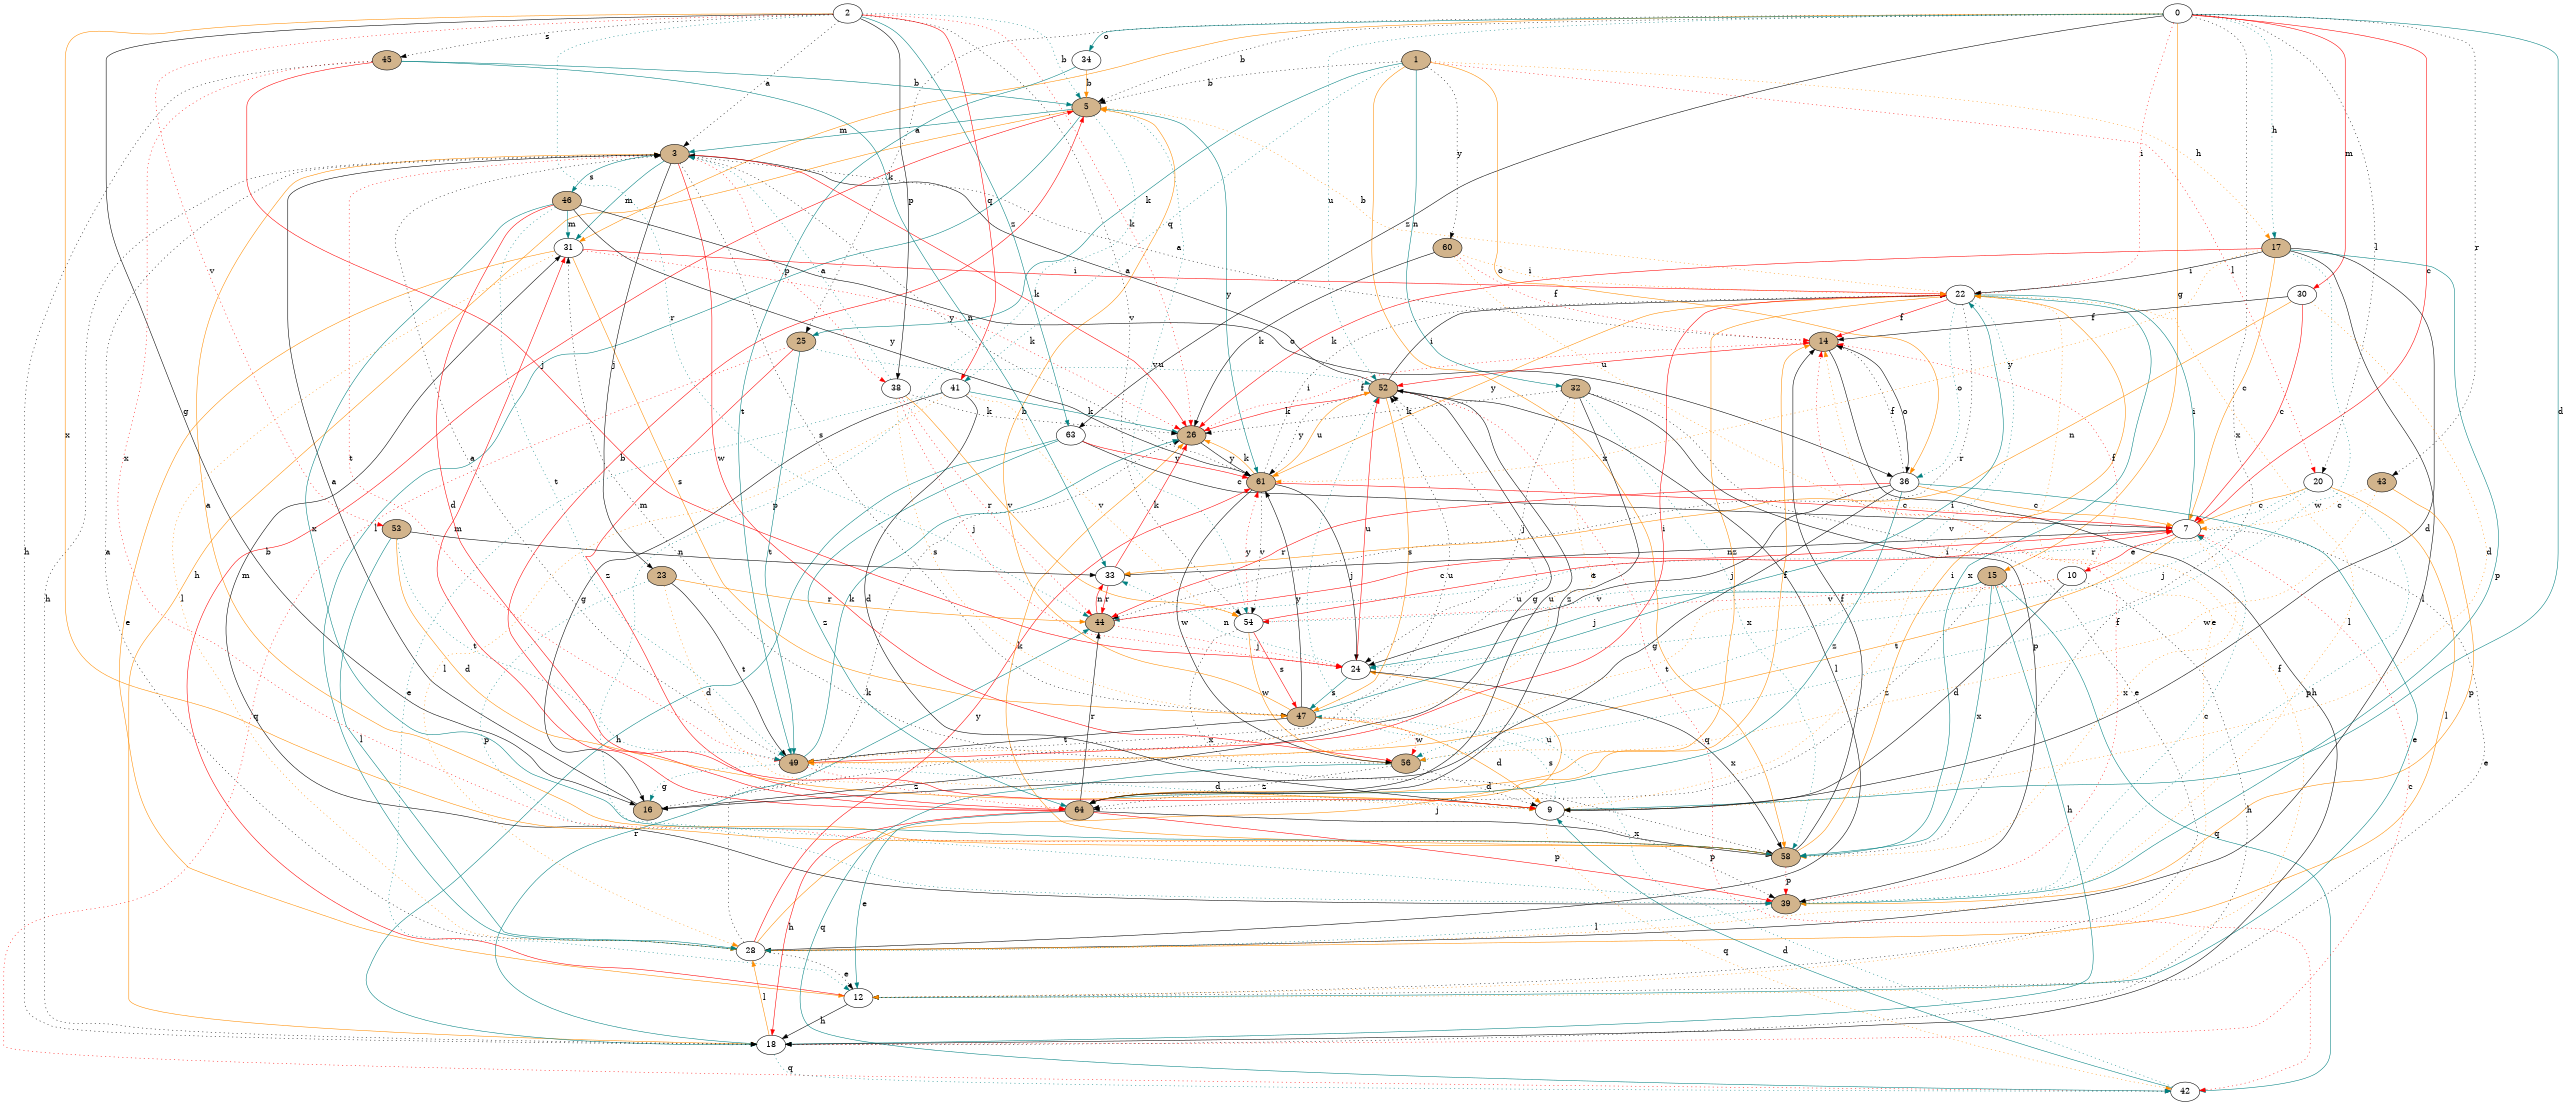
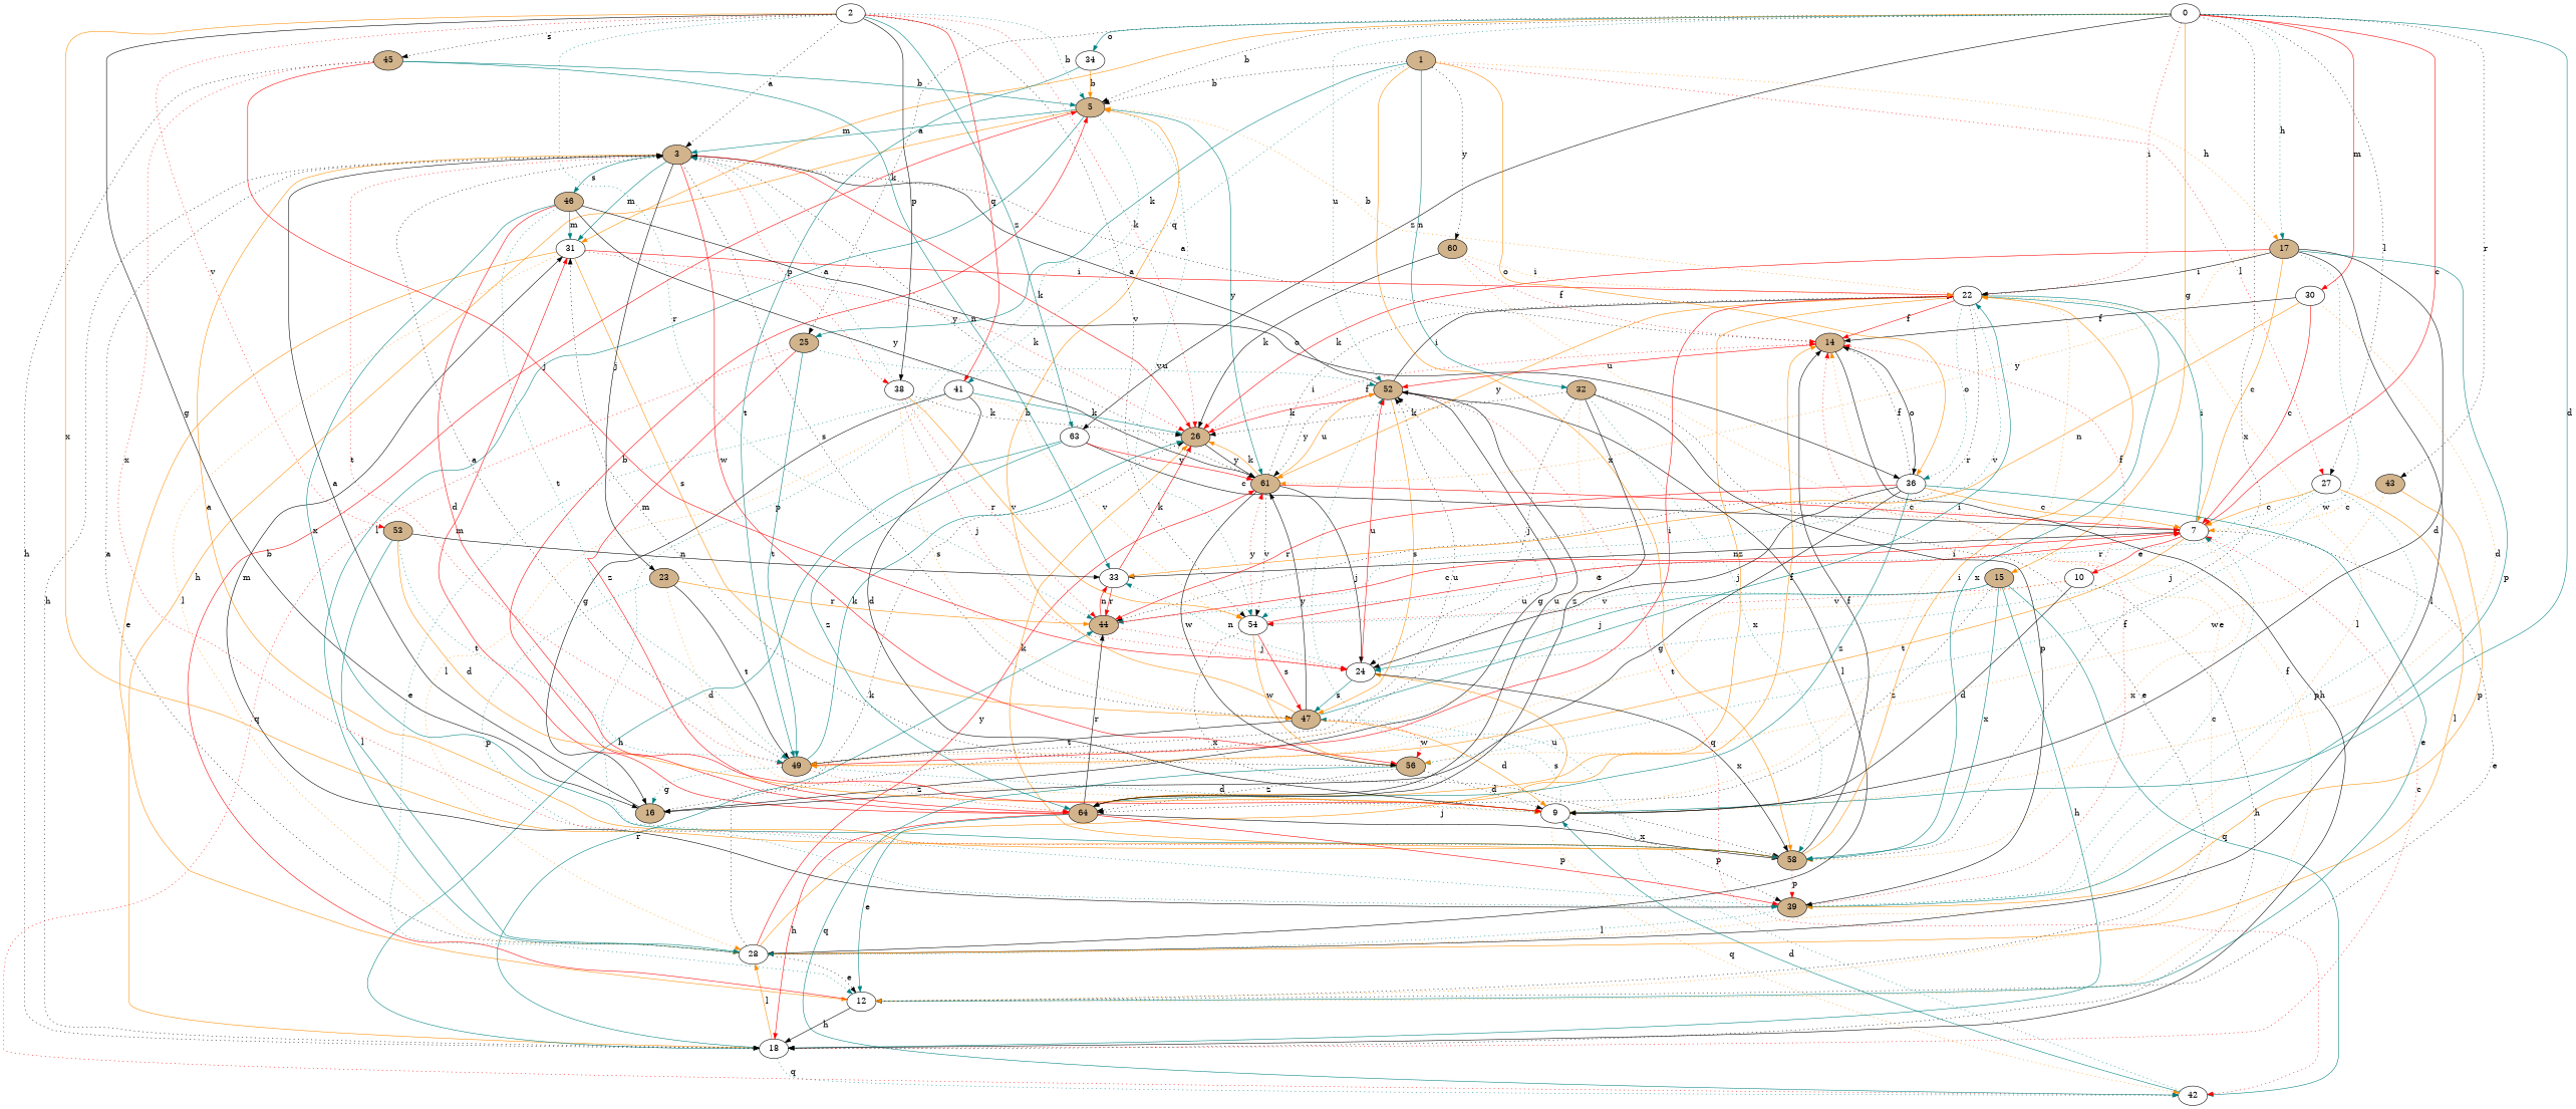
  strict digraph {
    node [fillcolor=tan style=filled]
    edge [color=black style=solid]
    0 [fillcolor=white]
    5
    7 [fillcolor=white]
    9 [fillcolor=white]
    15
    17
    22 [fillcolor=white]
    25
-   27 [fillcolor=white label=20]
+   27 [fillcolor=white]
    30 [fillcolor=white]
    31 [fillcolor=white]
    34 [fillcolor=white]
    43
    52
    58
    63 [fillcolor=white]
    3
    54 [fillcolor=white]
    18 [fillcolor=white]
    61
    28 [fillcolor=white]
    39
    49
    10 [fillcolor=white]
    12 [fillcolor=white]
    33 [fillcolor=white]
    47
    42 [fillcolor=white]
    24 [fillcolor=white]
    64
    26
    56
    36 [fillcolor=white]
    44
    14
    16
    1
    32
    41 [fillcolor=white]
    60
    2 [fillcolor=white]
    38 [fillcolor=white]
    45
    53
    23
    46
    0 -> 5 [label=b style=dotted]
    0 -> 7 [color=red label=c]
    0 -> 9 [color=teal label=d]
    0 -> 15 [color=darkorange label=g]
    0 -> 17 [color=teal label=h style=dotted]
    0 -> 22 [color=red label=i style=dotted]
    0 -> 25 [label=k style=dotted]
    0 -> 27 [label=l style=dotted]
    0 -> 30 [color=red label=m]
    0 -> 31 [color=darkorange label=m]
    0 -> 34 [color=teal label=o]
    0 -> 43 [label=r style=dotted]
    0 -> 52 [color=teal label=u style=dotted]
    0 -> 58 [label=x style=dotted]
    0 -> 63 [label=z]
    5 -> 3 [color=teal label=a]
    5 -> 54 [color=teal label=v style=dotted]
    5 -> 18 [color=darkorange label=h]
    5 -> 61 [color=teal label=y]
    5 -> 28 [color=teal label=l]
    5 -> 39 [color=teal label=p style=dotted]
    7 -> 22 [color=teal label=i]
    7 -> 58 [color=darkorange label=x style=dotted]
    7 -> 49 [color=darkorange label=t]
    7 -> 10 [color=red label=e]
    7 -> 12 [label=e style=dotted]
    7 -> 33 [label=n]
    9 -> 22 [color=darkorange label=i style=dotted]
    9 -> 39 [label=p style=dotted]
    9 -> 47 [color=teal label=s style=dotted]
    9 -> 42 [color=darkorange label=q style=dotted]
    15 -> 58 [color=teal label=x]
    15 -> 54 [color=teal label=v style=dotted]
    15 -> 18 [color=teal label=h]
    15 -> 42 [color=teal label=q]
    15 -> 24 [color=teal label=j]
    15 -> 64 [label=z style=dotted]
    17 -> 7 [color=darkorange label=c]
    17 -> 9 [label=d]
    17 -> 22 [label=i]
    17 -> 61 [color=darkorange label=y style=dotted]
    17 -> 28 [label=l]
    17 -> 39 [color=teal label=p]
    17 -> 26 [color=red label=k]
    17 -> 56 [color=teal label=w style=dotted]
    22 -> 5 [color=darkorange label=b style=dotted]
    22 -> 58 [color=teal label=x]
-   22 -> 56 [color=teal label=v style=dotted]
+   22 -> 54 [color=teal label=v style=dotted]
    22 -> 61 [color=darkorange label=y]
    22 -> 28 [color=darkorange label=l style=dotted]
    22 -> 64 [color=darkorange label=z]
    22 -> 36 [color=teal label=o style=dotted]
    22 -> 44 [label=r style=dotted]
    22 -> 14 [color=red label=f]
    25 -> 52 [color=teal label=u style=dotted]
    25 -> 49 [color=teal label=t]
    25 -> 42 [color=red label=q style=dotted]
    25 -> 64 [color=red label=z]
    27 -> 7 [color=darkorange label=c]
    27 -> 28 [color=darkorange label=l]
    27 -> 39 [color=teal label=p style=dotted]
    27 -> 24 [color=teal label=j style=dotted]
    27 -> 44 [color=teal label=r style=dotted]
    30 -> 7 [color=red label=c]
    30 -> 9 [color=darkorange label=d style=dotted]
    30 -> 33 [color=darkorange label=n]
    30 -> 14 [label=f]
    31 -> 22 [color=red label=i]
    31 -> 28 [color=darkorange label=l style=dotted]
    31 -> 12 [color=darkorange label=e]
    31 -> 47 [color=darkorange label=s]
    31 -> 26 [color=red label=k style=dotted]
    34 -> 5 [color=darkorange label=b]
    34 -> 49 [color=teal label=t]
    43 -> 7 [color=darkorange label=c style=dotted]
    43 -> 39 [color=darkorange label=p]
    43 -> 56 [color=darkorange label=w style=dotted]
    52 -> 22 [label=i]
    52 -> 3 [label=a]
    52 -> 61 [label=y style=dotted]
    52 -> 28 [label=l]
    52 -> 47 [color=darkorange label=s]
    52 -> 42 [color=red label=q style=dotted]
    52 -> 26 [color=red label=k]
    52 -> 16 [label=g]
    58 -> 22 [color=darkorange label=i]
    58 -> 3 [color=darkorange label=a]
    58 -> 39 [color=red label=p style=dotted]
    58 -> 26 [color=darkorange label=k]
    58 -> 14 [label=f]
    63 -> 7 [label=c]
    63 -> 18 [color=teal label=h]
    63 -> 61 [color=red label=y]
    63 -> 64 [color=teal label=z]
    3 -> 31 [color=teal label=m]
    3 -> 18 [label=h style=dotted]
    3 -> 61 [label=y style=dotted]
    3 -> 49 [color=red label=t style=dotted]
    3 -> 47 [label=s style=dotted]
    3 -> 26 [color=red label=k]
    3 -> 56 [color=red label=w]
    3 -> 38 [color=red label=p style=dotted]
    3 -> 23 [label=j]
    3 -> 46 [color=teal label=s]
    54 -> 7 [color=red label=c]
    54 -> 58 [label=x style=dotted]
    54 -> 61 [color=red label=y style=dotted]
    54 -> 47 [color=red label=s]
    54 -> 56 [color=darkorange label=w]
    18 -> 7 [color=red label=c style=dotted]
    18 -> 28 [color=darkorange label=l]
    18 -> 42 [color=teal label=q style=dotted]
    18 -> 44 [color=teal label=r]
    61 -> 7 [color=red label=c]
    61 -> 22 [label=i style=dotted]
    61 -> 52 [color=darkorange label=u]
    61 -> 54 [label=v style=dotted]
    61 -> 24 [label=j]
    61 -> 26 [color=darkorange label=k]
    61 -> 56 [label=w]
    28 -> 3 [label=a style=dotted]
    28 -> 61 [color=red label=y]
    28 -> 12 [label=e style=dotted]
    28 -> 24 [color=darkorange label=j]
    28 -> 26 [label=k style=dotted]
    39 -> 7 [color=teal label=c style=dotted]
    39 -> 31 [label=m]
    39 -> 28 [color=teal label=l style=dotted]
    39 -> 14 [color=red label=f style=dotted]
    49 -> 9 [color=teal label=d style=dotted]
    49 -> 22 [color=red label=i]
    49 -> 52 [label=u style=dotted]
    49 -> 3 [label=a style=dotted]
    49 -> 64 [color=red label=z style=dotted]
    49 -> 26 [color=teal label=k]
    49 -> 16 [color=teal label=g style=dotted]
    10 -> 9 [label=d]
    10 -> 54 [color=red label=v style=dotted]
    10 -> 18 [label=h style=dotted]
    10 -> 49 [color=darkorange label=t style=dotted]
    10 -> 14 [color=red label=f style=dotted]
    12 -> 5 [color=red label=b]
    12 -> 18 [label=h]
    12 -> 14 [color=darkorange label=f style=dotted]
    33 -> 26 [color=red label=k]
    33 -> 44 [color=red label=r]
    47 -> 5 [color=darkorange label=b]
    47 -> 9 [color=darkorange label=d]
    47 -> 22 [color=teal label=i]
    47 -> 61 [label=y]
    47 -> 49 [label=t]
    47 -> 56 [color=red label=w style=dotted]
    42 -> 9 [color=teal label=d]
    42 -> 52 [color=teal label=u style=dotted]
    24 -> 52 [color=red label=u]
    24 -> 58 [label=x]
    24 -> 33 [color=teal label=n style=dotted]
    24 -> 47 [color=teal label=s]
    64 -> 5 [color=red label=b]
    64 -> 31 [color=red label=m]
    64 -> 52 [label=u]
    64 -> 58 [label=x]
    64 -> 18 [color=red label=h]
    64 -> 39 [color=red label=p]
    64 -> 12 [color=teal label=e]
    64 -> 44 [label=r]
    64 -> 14 [color=darkorange label=f]
    26 -> 61 [label=y]
    26 -> 14 [color=red label=f style=dotted]
    56 -> 9 [label=d style=dotted]
    56 -> 31 [label=m style=dotted]
    56 -> 42 [color=teal label=q]
    56 -> 64 [label=z style=dotted]
    36 -> 7 [color=darkorange label=c]
    36 -> 12 [color=teal label=e]
    36 -> 24 [label=j]
    36 -> 64 [color=teal label=z]
    36 -> 44 [color=red label=r]
    36 -> 14 [label=f style=dotted]
    36 -> 16 [label=g]
    44 -> 7 [color=red label=c]
    44 -> 33 [color=red label=n]
    44 -> 24 [color=red label=j style=dotted]
    14 -> 52 [color=red label=u]
    14 -> 3 [label=a style=dotted]
    14 -> 18 [label=h]
    14 -> 36 [label=o]
    16 -> 52 [label=u style=dotted]
    16 -> 3 [label=a]
    1 -> 5 [label=b style=dotted]
    1 -> 17 [color=darkorange label=h style=dotted]
    1 -> 25 [color=teal label=k]
    1 -> 27 [color=red label=l style=dotted]
    1 -> 58 [color=darkorange label=x]
    1 -> 36 [color=darkorange label=o]
    1 -> 32 [color=teal label=n]
    1 -> 41 [color=teal label=q style=dotted]
    1 -> 60 [label=y style=dotted]
    32 -> 58 [color=teal label=x style=dotted]
    32 -> 39 [label=p]
    32 -> 49 [color=darkorange label=t style=dotted]
    32 -> 12 [label=e style=dotted]
    32 -> 24 [label=j style=dotted]
    32 -> 64 [label=z]
    32 -> 26 [label=k style=dotted]
    41 -> 9 [label=d]
    41 -> 54 [color=darkorange label=v style=dotted]
    41 -> 28 [color=darkorange label=l style=dotted]
    41 -> 12 [color=teal label=e style=dotted]
    41 -> 26 [color=teal label=k]
    41 -> 16 [label=g]
    60 -> 22 [color=darkorange label=i style=dotted]
    60 -> 12 [color=darkorange label=e style=dotted]
    60 -> 26 [label=k]
    60 -> 14 [color=red label=f style=dotted]
    2 -> 5 [color=teal label=b style=dotted]
    2 -> 58 [color=darkorange label=x]
    2 -> 63 [color=teal label=z]
    2 -> 3 [label=a style=dotted]
    2 -> 54 [label=v style=dotted]
    2 -> 26 [color=red label=k style=dotted]
    2 -> 44 [color=teal label=r style=dotted]
    2 -> 16 [label=g]
    2 -> 41 [color=red label=q]
    2 -> 38 [label=p]
    2 -> 45 [label=s style=dotted]
    2 -> 53 [color=red label=v style=dotted]
    38 -> 3 [color=teal label=a style=dotted]
    38 -> 54 [color=darkorange label=v]
    38 -> 47 [color=darkorange label=s style=dotted]
    38 -> 24 [color=red label=j style=dotted]
    38 -> 26 [label=k style=dotted]
    38 -> 44 [color=red label=r style=dotted]
    45 -> 5 [color=teal label=b]
    45 -> 58 [color=red label=x style=dotted]
    45 -> 18 [label=h style=dotted]
    45 -> 33 [color=teal label=n]
    45 -> 24 [color=red label=j]
    53 -> 9 [color=darkorange label=d]
    53 -> 28 [color=teal label=l]
    53 -> 49 [color=teal label=t style=dotted]
    53 -> 33 [label=n]
    23 -> 9 [color=darkorange label=d style=dotted]
    23 -> 39 [color=teal label=p style=dotted]
    23 -> 49 [label=t]
    23 -> 44 [color=darkorange label=r]
    46 -> 9 [color=red label=d]
    46 -> 31 [color=teal label=m]
    46 -> 58 [color=teal label=x]
    46 -> 61 [label=y]
    46 -> 49 [color=teal label=t style=dotted]
    46 -> 36 [label=o]
  }
